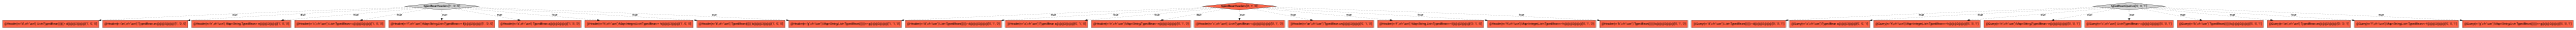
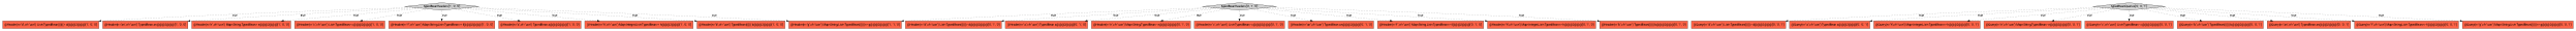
  digraph {
    fontname=Roboto
    node [fillcolor=tomato shape=box style=filled fontname=Roboto]
    edge [style=dotted fontname=Roboto]
    n1 [label="@Header(n=\"d\",cf=\"uon\") List<TypedBean((((((> d@@@2@@@['1', '0', '0']"]
    n2 [label="@Header(n=\"g\",cf=\"uon\") Map<String,List<TypedBean((((((>> g@@@2@@@['1', '1', '0']"]
    n3 [label="@Header(n=\"an\",cf=\"uon\") TypedBean an@@@2@@@['1', '0', '0']"]
    n4 [label="@Query(n=\"d\",cf=\"uon\") List<TypedBean((((((> d@@@2@@@['0', '0', '1']"]
    n5 [label="@Header(n=\"e\",cf=\"uon\") Map<String,TypedBean> e@@@2@@@['1', '0', '0']"]
    n6 [label="@Header(n=\"c\",cf=\"uon\") List<TypedBean> c@@@2@@@['1', '0', '0']"]
    n7 [label="@Header(n=\"f\",cf=\"uon\") Map<String,List<TypedBean>> f@@@2@@@['1', '0', '0']"]
    n8 [label="@Query(n=\"a\",cf=\"uon\") TypedBean a@@@2@@@['0', '0', '1']"]
-   n9 [label="typedBeanHeaders['0', '1', '0']" shape=diamond]
+   n9 [fillcolor=lightgray label="typedBeanHeaders['0', '1', '0']" shape=diamond]
    n10 [label="@Header(n=\"d\",cf=\"uon\") List<TypedBean((((((> d@@@2@@@['0', '1', '0']"]
    n11 [label="@Header(n=\"a\",cf=\"uon\") TypedBean a@@@2@@@['0', '1', '0']"]
    n12 [label="@Header(n=\"e\",cf=\"uon\") Map<String,TypedBean> e@@@2@@@['0', '1', '0']"]
    n13 [label="@Header(n=\"c\",cf=\"uon\") List<TypedBean> c@@@2@@@['0', '1', '0']"]
    n14 [label="@Header(n=\"an\",cf=\"uon\") TypedBean an@@@2@@@['0', '1', '0']"]
    n15 [label="@Header(n=\"f\",cf=\"uon\") Map<String,List<TypedBean>> f@@@2@@@['0', '1', '0']"]
    n16 [label="@Header(n=\"h\",cf=\"uon\") Map<Integer,List<TypedBean>> h@@@2@@@['0', '1', '0']"]
    n17 [label="@Header(n=\"b\",cf=\"uon\") TypedBean(((((( b@@@2@@@['0', '1', '0']"]
    n18 [label="@Query(n=\"h\",cf=\"uon\") Map<Integer,List<TypedBean>> h@@@2@@@['0', '0', '1']"]
    n19 [fillcolor=lightgray label="typedBeanQueries['0', '0', '1']" shape=diamond]
    n20 [label="@Query(n=\"e\",cf=\"uon\") Map<String,TypedBean> e@@@2@@@['0', '0', '1']"]
    n21 [label="@Query(n=\"c\",cf=\"uon\") List<TypedBean> c@@@2@@@['0', '0', '1']"]
    n22 [label="@Query(n=\"b\",cf=\"uon\") TypedBean(((((( b@@@2@@@['0', '0', '1']"]
    n23 [label="@Query(n=\"an\",cf=\"uon\") TypedBean an@@@2@@@['0', '0', '1']"]
    n24 [label="@Query(n=\"f\",cf=\"uon\") Map<String,List<TypedBean>> f@@@2@@@['0', '0', '1']"]
    n25 [label="@Query(n=\"g\",cf=\"uon\") Map<String,List<TypedBean((((((>> g@@@2@@@['0', '0', '1']"]
    n26 [label="@Header(n=\"a\",cf=\"uon\") TypedBean a@@@2@@@['1', '0', '0']"]
    n27 [label="@Header(n=\"h\",cf=\"uon\") Map<Integer,List<TypedBean>> h@@@2@@@['1', '0', '0']"]
    n28 [label="@Header(n=\"b\",cf=\"uon\") TypedBean(((((( b@@@2@@@['1', '0', '0']"]
    n29 [fillcolor=lightgray label="typedBeanHeaders['1', '0', '0']" shape=diamond]
    n9 -> n2 [label=true]
    n9 -> n10 [label=true]
    n9 -> n11 [label=true]
    n9 -> n12 [label=true]
    n9 -> n13 [label=true]
    n9 -> n14 [label=true]
    n9 -> n15 [label=true]
    n9 -> n16 [label=true]
    n9 -> n17 [label=true]
    n19 -> n4 [label=true]
    n19 -> n8 [label=true]
    n19 -> n18 [label=true]
    n19 -> n20 [label=true]
    n19 -> n21 [label=true]
    n19 -> n22 [label=true]
    n19 -> n23 [label=true]
    n19 -> n24 [label=true]
    n19 -> n25 [label=true]
    n29 -> n1 [label=true]
    n29 -> n2 [label=true]
    n29 -> n3 [label=true]
    n29 -> n5 [label=true]
    n29 -> n6 [label=true]
    n29 -> n7 [label=true]
    n29 -> n26 [label=true]
    n29 -> n27 [label=true]
    n29 -> n28 [label=true]
  }
